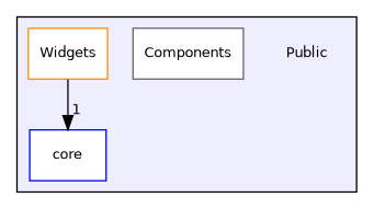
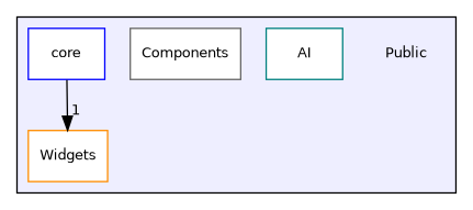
  digraph {
    compound=true
    node [fontname=Helvetica fontsize=10 shape=box color=gray40 fillcolor=white style=filled]
    n1 [label=Public shape=plaintext fillcolor="" style=""]
+   n2 [color=teal label=AI]
    n3 [label=Components]
    n4 [color=blue label=core]
    n5 [color=darkorange label=Widgets]
    subgraph cluster_1 {
      bgcolor="#eeeeff"
      pencolor=black
      n1
+     n2
      n3
      n4
      n5
    }
-   n5 -> n4 [headlabel=1 labeldistance=1.5 labelfontname=Helvetica labelfontsize=10]
+   n4 -> n5 [headlabel=1 labeldistance=1.5 labelfontname=Helvetica labelfontsize=10]
  }
